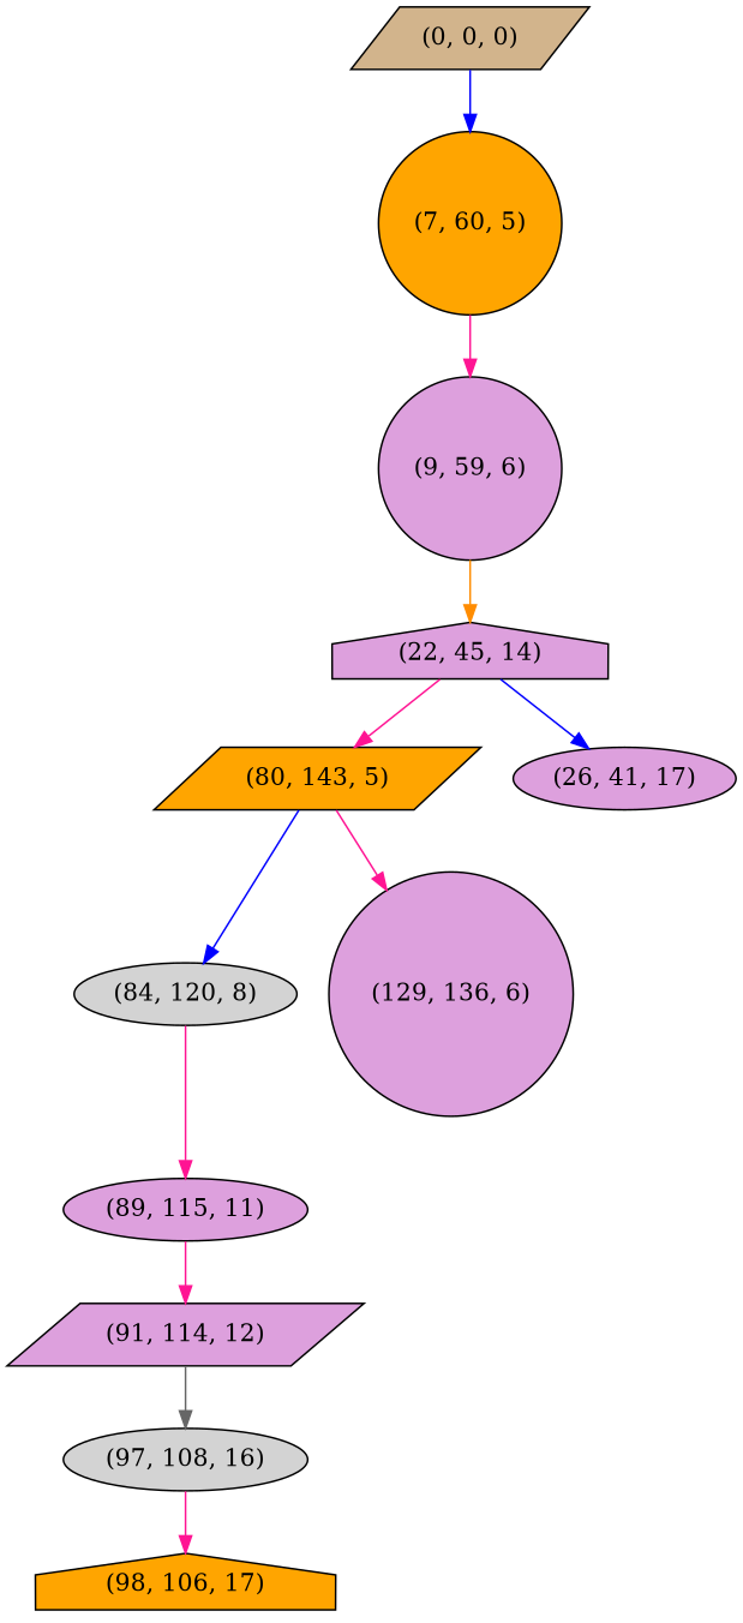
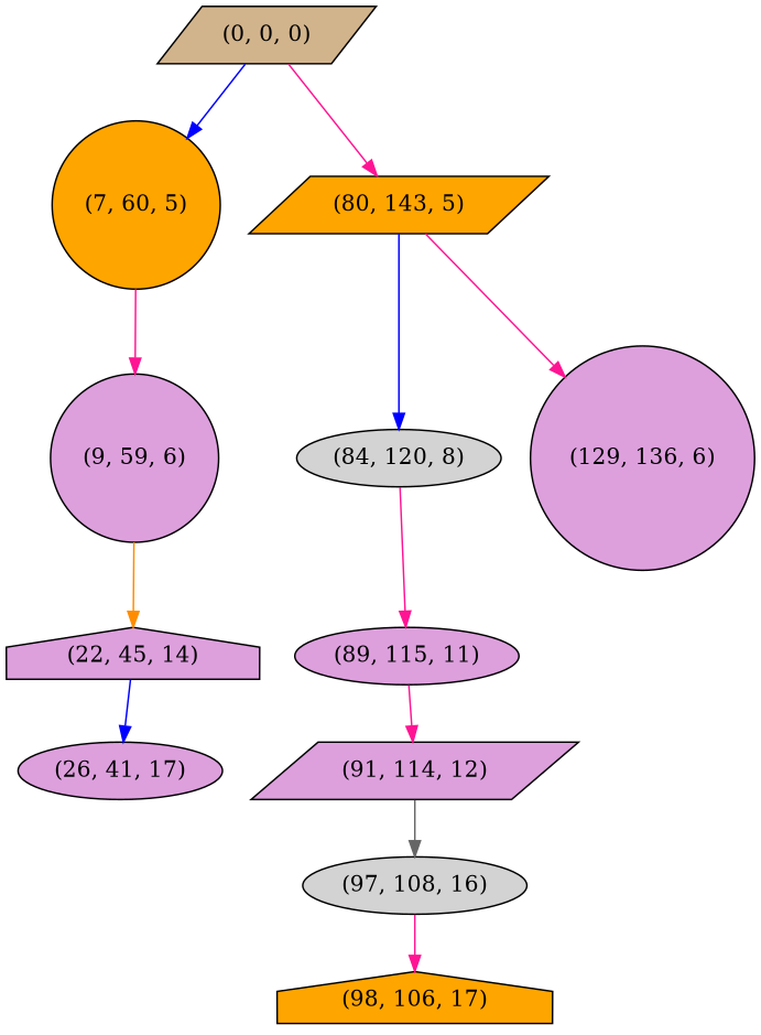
  digraph {
    node [fillcolor=plum shape=ellipse style=filled]
    edge [color=deeppink]
    "(0, 0, 0)" [fillcolor=tan shape=parallelogram]
    "(7, 60, 5)" [fillcolor=orange shape=circle]
    "(80, 143, 5)" [fillcolor=orange shape=parallelogram]
    "(9, 59, 6)" [shape=circle]
    "(84, 120, 8)" [fillcolor=lightgrey]
    "(129, 136, 6)" [shape=circle]
    "(22, 45, 14)" [shape=house]
    "(26, 41, 17)"
    "(89, 115, 11)"
    "(91, 114, 12)" [shape=parallelogram]
    "(97, 108, 16)" [fillcolor=lightgrey]
    "(98, 106, 17)" [fillcolor=orange shape=house]
    "(0, 0, 0)" -> "(7, 60, 5)" [color=blue]
-   "(22, 45, 14)" -> "(80, 143, 5)"
+   "(0, 0, 0)" -> "(80, 143, 5)"
    "(7, 60, 5)" -> "(9, 59, 6)"
    "(80, 143, 5)" -> "(84, 120, 8)" [color=blue]
    "(80, 143, 5)" -> "(129, 136, 6)"
    "(9, 59, 6)" -> "(22, 45, 14)" [color=darkorange]
    "(84, 120, 8)" -> "(89, 115, 11)"
    "(22, 45, 14)" -> "(26, 41, 17)" [color=blue]
    "(89, 115, 11)" -> "(91, 114, 12)"
    "(91, 114, 12)" -> "(97, 108, 16)" [color=gray40]
    "(97, 108, 16)" -> "(98, 106, 17)"
  }
